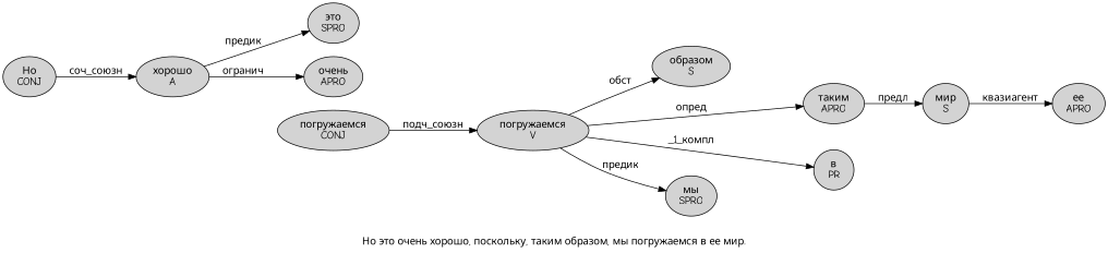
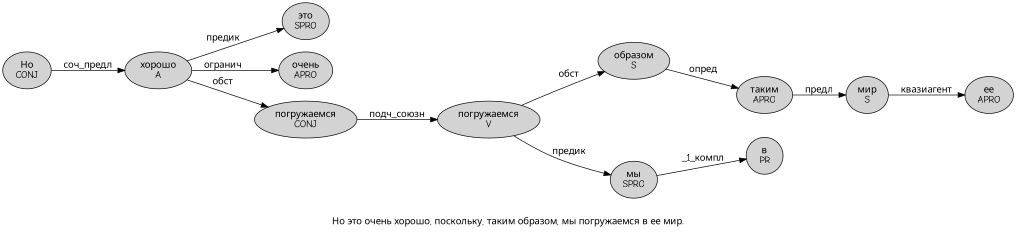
  digraph {
    fontname="Comic Neue"
    label="Но это очень хорошо, поскольку, таким образом, мы погружаемся в ее мир."
    rankdir=LR
    node [fillcolor=lightgray fontname="Comic Neue" penwidth=1 shape=ellipse style=filled]
    edge [fontname="Comic Neue"]
    n1 [label="Но\nCONJ"]
    n2 [label="хорошо\nA"]
    n3 [label="это\nSPRO"]
    n4 [label="очень\nAPRO"]
    n5 [label="погружаемся\nCONJ"]
    n6 [label="погружаемся\nV"]
    n7 [label="образом\nS"]
    n8 [label="мы\nSPRO"]
    n9 [label="в\nPR"]
    n10 [label="таким\nAPRO"]
    n11 [label="мир\nS"]
    n12 [label="ее\nAPRO"]
-   n1 -> n2 [label="соч_союзн"]
+   n1 -> n2 [label="соч_предл"]
    n2 -> n3 [label="предик"]
    n2 -> n4 [label="огранич"]
+   n2 -> n5 [label="обст"]
    n5 -> n6 [label="подч_союзн"]
    n6 -> n7 [label="обст"]
    n6 -> n8 [label="предик"]
-   n6 -> n9 [label="_1_компл"]
-   n6 -> n10 [label="опред"]
+   n8 -> n9 [label="_1_компл"]
+   n7 -> n10 [label="опред"]
    n10 -> n11 [label="предл"]
    n11 -> n12 [label="квазиагент"]
  }
